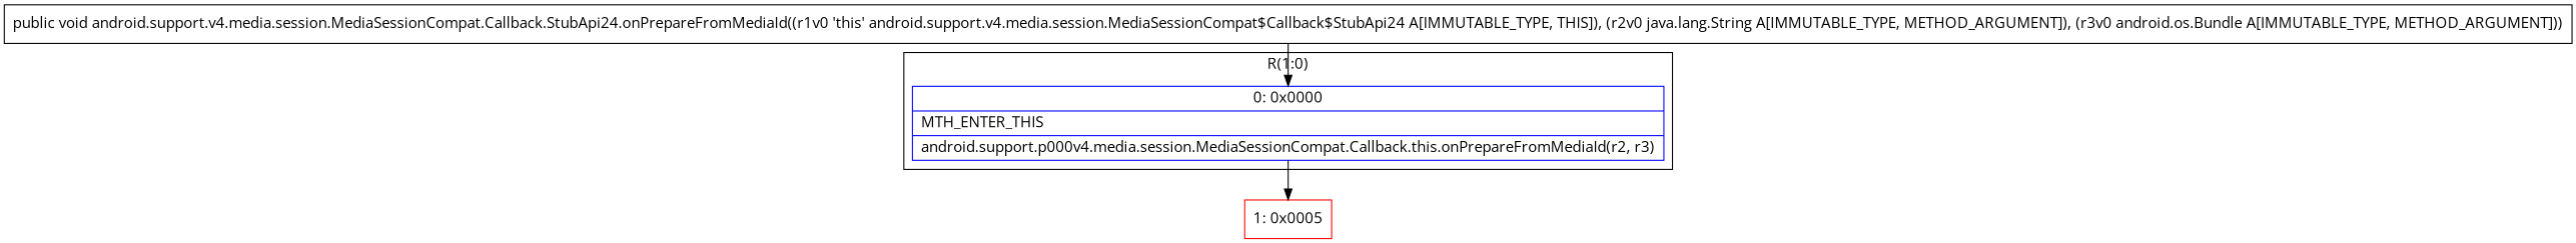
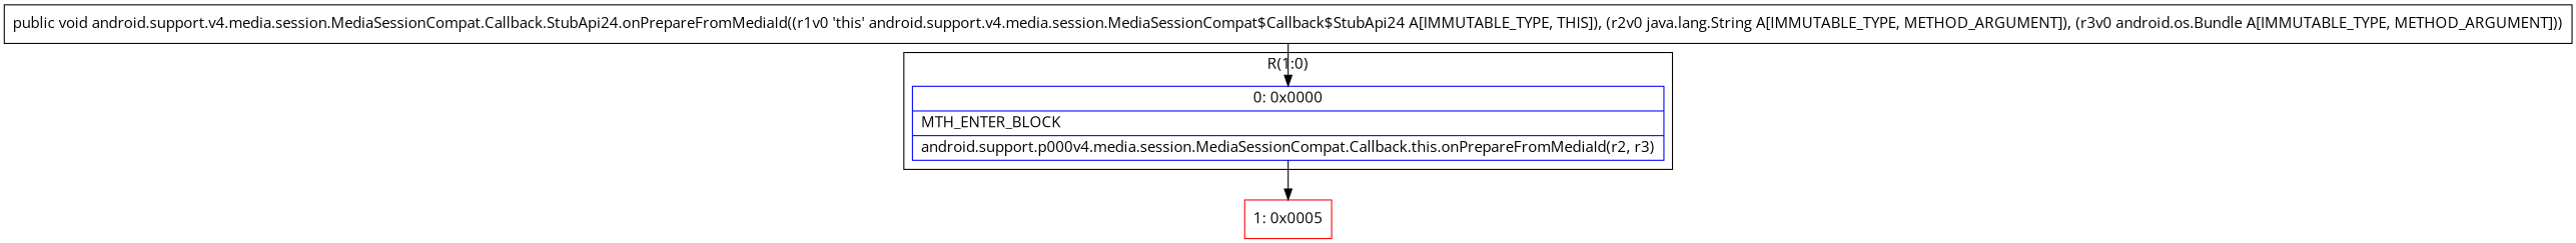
  digraph {
    fontname="Open Sans"
    node [shape=record fontname="Open Sans"]
    edge [fontname="Open Sans"]
-   n1 [color=blue label="{0\:\ 0x0000|MTH_ENTER_THIS\l|android.support.p000v4.media.session.MediaSessionCompat.Callback.this.onPrepareFromMediaId(r2, r3)\l}"]
+   n1 [color=blue label="{0\:\ 0x0000|MTH_ENTER_BLOCK\l|android.support.p000v4.media.session.MediaSessionCompat.Callback.this.onPrepareFromMediaId(r2, r3)\l}"]
    n2 [color=red label="{1\:\ 0x0005}"]
    n3 [label="{public void android.support.v4.media.session.MediaSessionCompat.Callback.StubApi24.onPrepareFromMediaId((r1v0 'this' android.support.v4.media.session.MediaSessionCompat$Callback$StubApi24 A[IMMUTABLE_TYPE, THIS]), (r2v0 java.lang.String A[IMMUTABLE_TYPE, METHOD_ARGUMENT]), (r3v0 android.os.Bundle A[IMMUTABLE_TYPE, METHOD_ARGUMENT])) }"]
    subgraph cluster_1 {
      label="R(1:0)"
      n1
    }
    n1 -> n2
    n3 -> n1
  }
